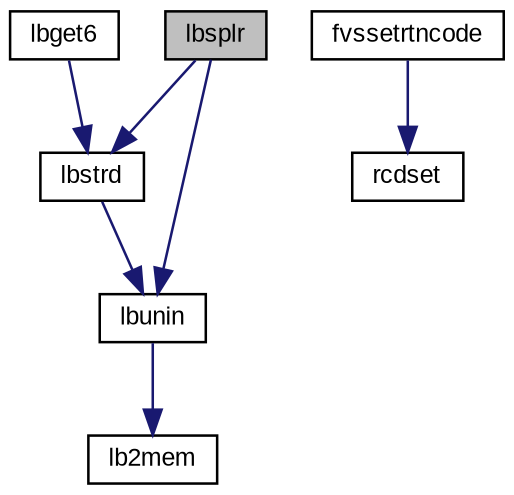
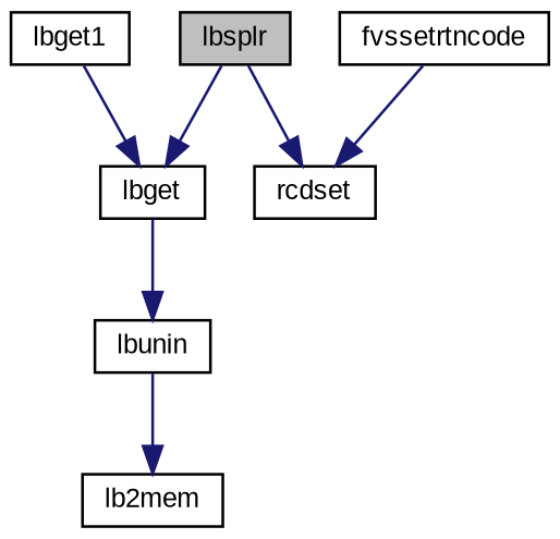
  digraph {
    fontname="Liberation Sans"
    rankdir=TB
    node [color=black fillcolor=white fontname="Liberation Sans" fontsize=10 shape=record style=filled]
    edge [color=midnightblue fontname="Liberation Sans" fontsize=10 labelfontname=Helvetica labelfontsize=10 style=solid]
    n1 [fillcolor=grey75 fontcolor=black height=0.2 label=lbsplr width=0.4]
-   n2 [height=0.2 label=lbstrd width=0.4]
+   n2 [height=0.2 label=lbget width=0.4]
    n3 [height=0.2 label=rcdset width=0.4]
    n4 [height=0.2 label=lbunin width=0.4]
-   n5 [height=0.2 label=lbget6 width=0.4]
+   n5 [height=0.2 label=lbget1 width=0.4]
    n6 [height=0.2 label=lb2mem width=0.4]
    n7 [height=0.2 label=fvssetrtncode width=0.4]
    n1 -> n2
-   n1 -> n4
+   n1 -> n3
    n2 -> n4
    n4 -> n6
    n5 -> n2
    n7 -> n3
  }
